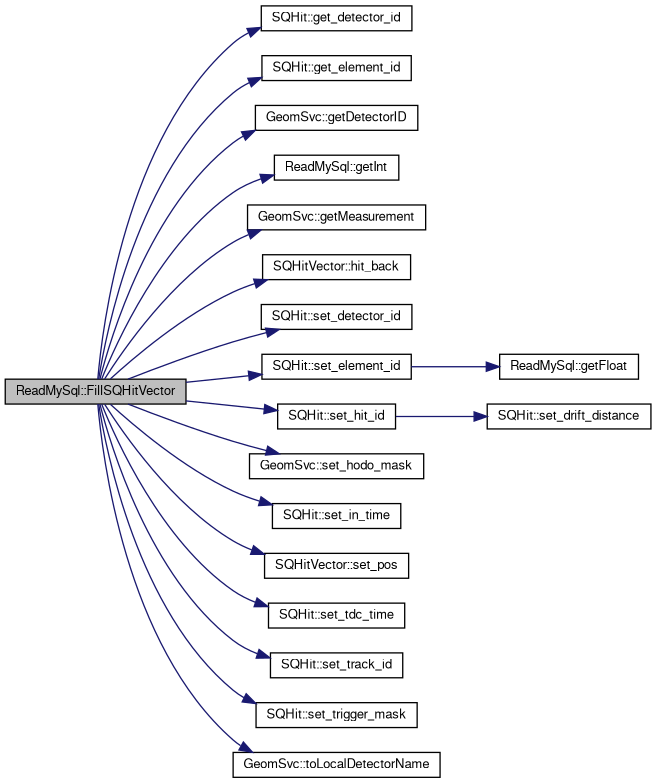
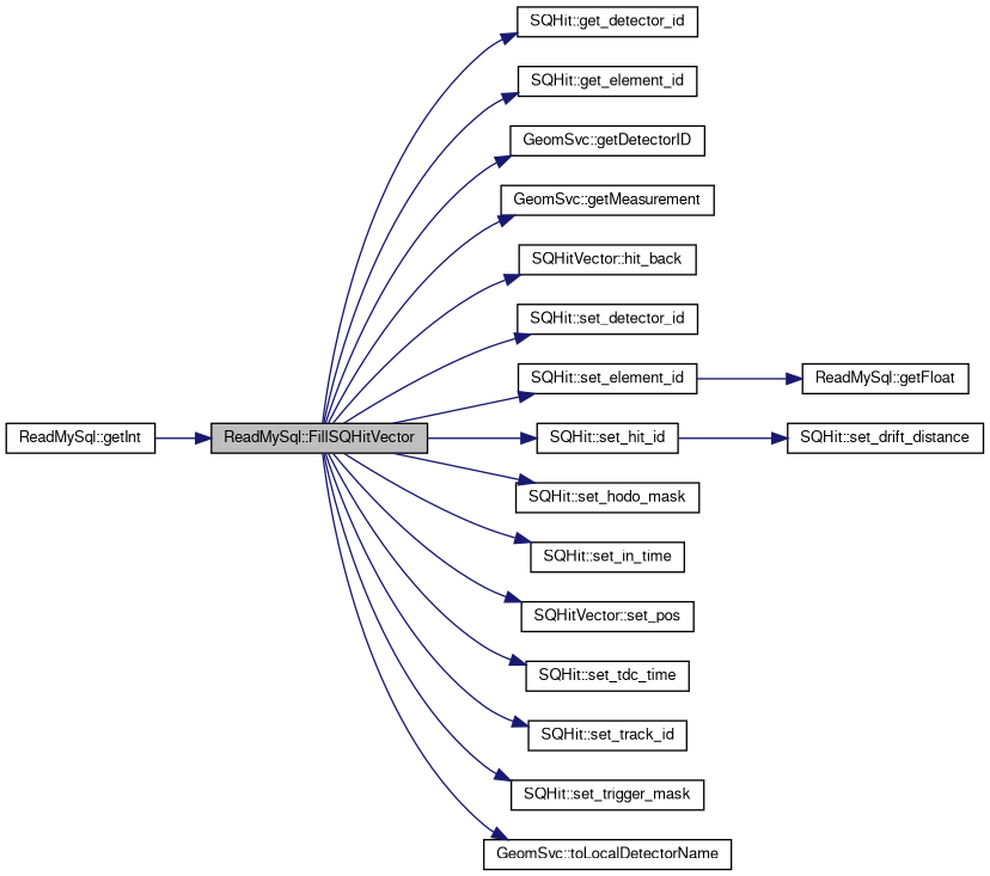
  digraph {
    rankdir=LR
    node [color=black fontname=FreeSans fontsize=10 shape=record]
    edge [color=midnightblue fontname=FreeSans fontsize=10 labelfontname=FreeSans labelfontsize=10 style=solid]
    n1 [fillcolor=grey75 fontcolor=black height=0.2 label="ReadMySql::FillSQHitVector" style=filled width=0.4]
    n2 [height=0.2 label="SQHit::get_detector_id" width=0.4]
    n3 [height=0.2 label="SQHit::get_element_id" width=0.4]
    n4 [height=0.2 label="GeomSvc::getDetectorID" width=0.4]
    n5 [height=0.2 label="ReadMySql::getInt" width=0.4]
    n6 [height=0.2 label="GeomSvc::getMeasurement" width=0.4]
    n7 [height=0.2 label="SQHitVector::hit_back" width=0.4]
    n8 [height=0.2 label="SQHit::set_detector_id" width=0.4]
    n9 [height=0.2 label="SQHit::set_element_id" width=0.4]
    n10 [height=0.2 label="SQHit::set_hit_id" width=0.4]
-   n11 [height=0.2 label="GeomSvc::set_hodo_mask" width=0.4]
+   n11 [height=0.2 label="SQHit::set_hodo_mask" width=0.4]
    n12 [height=0.2 label="SQHit::set_in_time" width=0.4]
    n13 [height=0.2 label="SQHitVector::set_pos" width=0.4]
    n14 [height=0.2 label="SQHit::set_tdc_time" width=0.4]
    n15 [height=0.2 label="SQHit::set_track_id" width=0.4]
    n16 [height=0.2 label="SQHit::set_trigger_mask" width=0.4]
    n17 [height=0.2 label="GeomSvc::toLocalDetectorName" width=0.4]
    n18 [height=0.2 label="ReadMySql::getFloat" width=0.4]
    n19 [height=0.2 label="SQHit::set_drift_distance" width=0.4]
    n1 -> n2
    n1 -> n3
    n1 -> n4
-   n1 -> n5
+   n5 -> n1
    n1 -> n6
    n1 -> n7
    n1 -> n8
    n1 -> n9
    n1 -> n10
    n1 -> n11
    n1 -> n12
    n1 -> n13
    n1 -> n14
    n1 -> n15
    n1 -> n16
    n1 -> n17
    n9 -> n18
    n10 -> n19
  }
